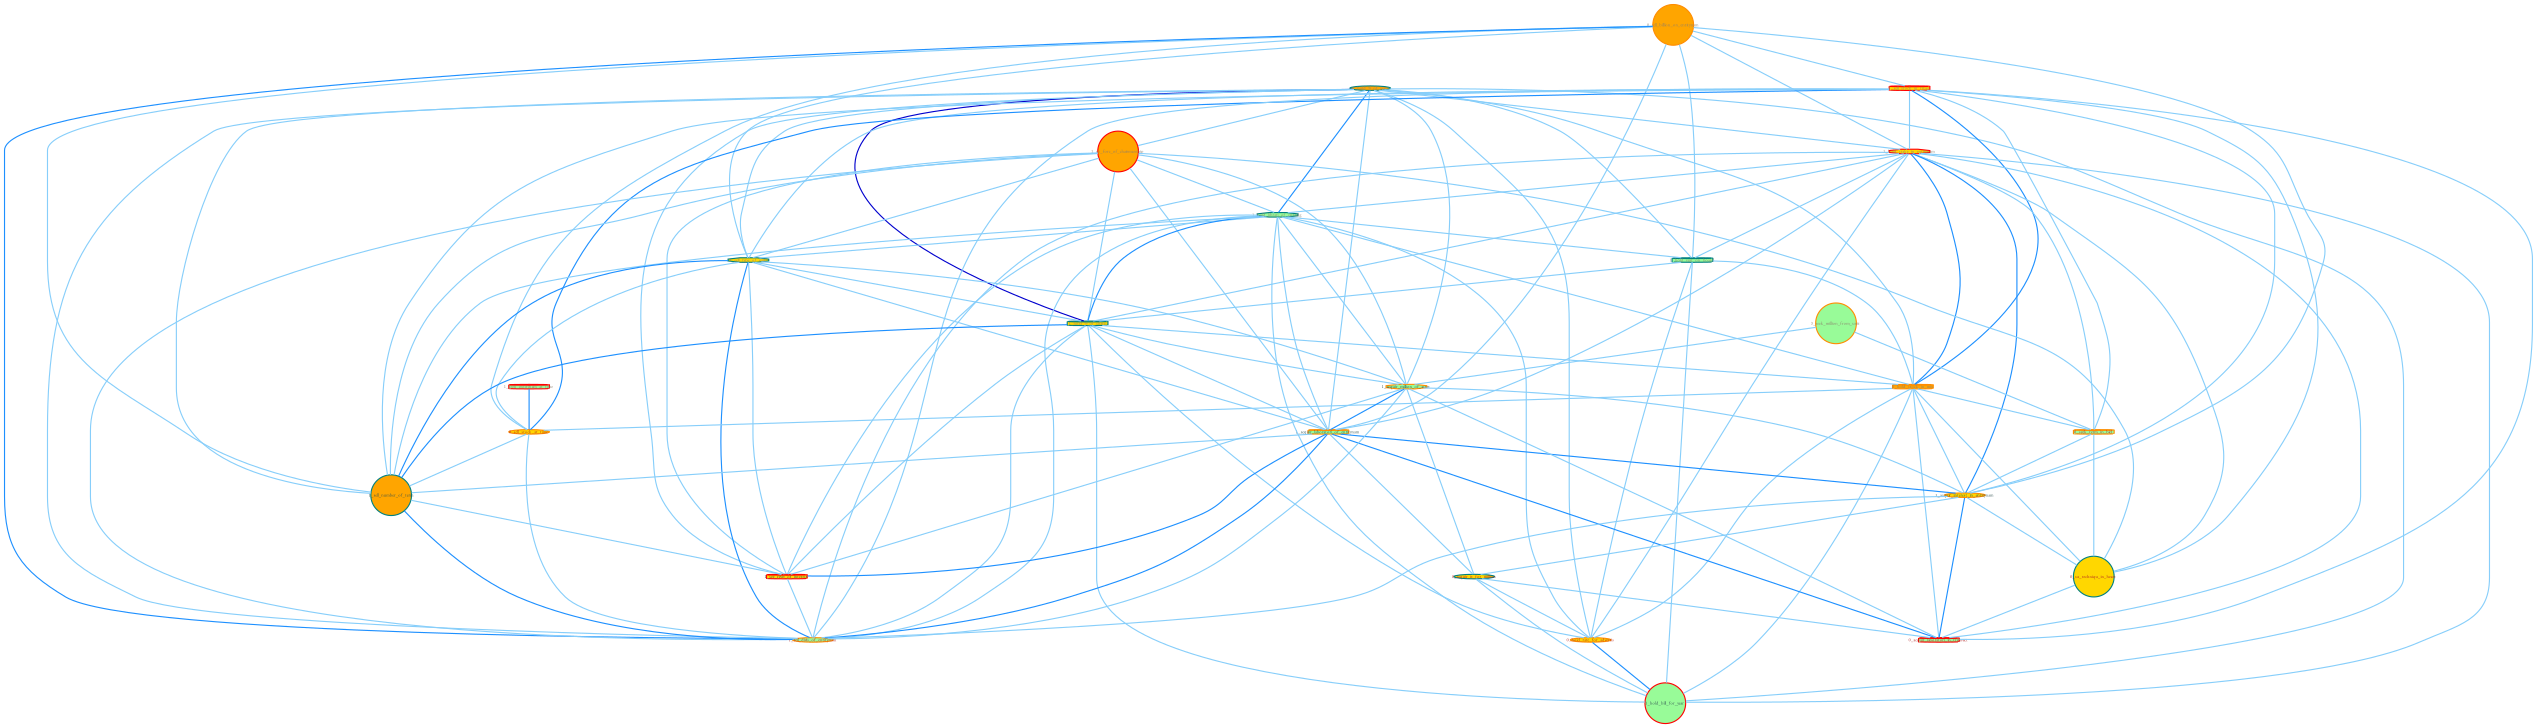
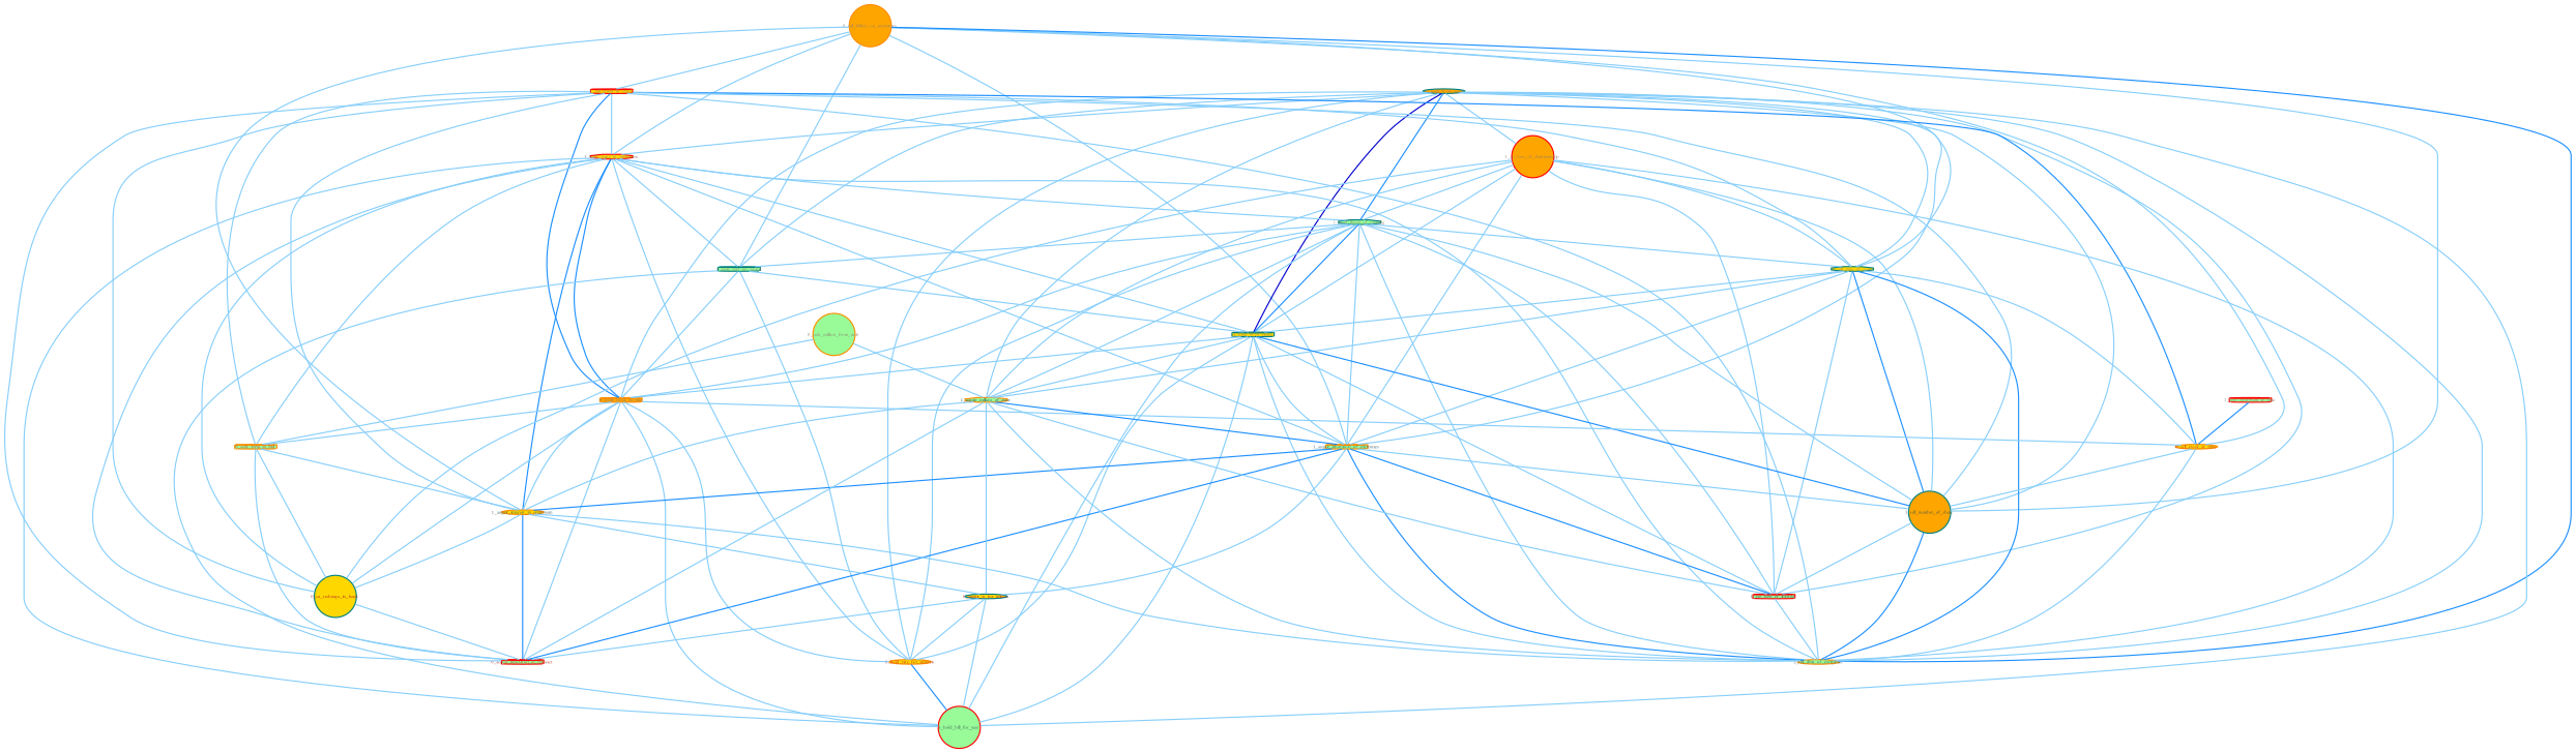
  graph {
    fontname="EB Garamond"
    node [color=darkorange fillcolor=palegreen fixedsize=true fontcolor="#8b7d6b" fontname="EB Garamond" fontsize=4 shape=cylinder style=filled]
    edge [color="#87cefa" fontname="EB Garamond" w=1]
    "1_seen_entitynam_at_time " [color=red height=.06 width=.5]
    "0_sell_billion_on_entitynam " [fillcolor=orange height=.06 shape=circle width=.5]
    "1_hold_%_of_seat " [color=teal fillcolor=orange height=.06 shape=ellipse width=.5]
    "1_sell_stock_in_trust " [color=red fillcolor=gold height=.06 width=.5]
    "1_hold_stake_in_entitynam " [color=red fillcolor=gold height=.06 shape=octagon width=.5]
    "1_us_forc_of_chairmanship " [color=red fillcolor=orange height=.06 shape=circle width=.5]
    "1_hold_librari_of_cartridg " [color=teal height=.06 shape=octagon width=.5]
    "1_hold_seat_on_board " [color=teal height=.06 width=.5]
    "1_sell_type_of_suit " [color=teal fillcolor=gold height=.06 shape=octagon width=.5]
    "1_hold_%_of_share " [color=teal fillcolor=gold height=.06 width=.5]
    "0_hold_stock_in_mix " [fillcolor=orange height=.06 width=.5]
    "0_seek_million_from_unit " [height=.06 shape=circle width=.5]
    "0_seek_term_in_bid " [fontcolor="#b22222" height=.06 width=.5]
    "0_us_techniqu_in_heart " [color=teal fillcolor=gold fontcolor="#b22222" height=.06 shape=circle width=.5]
    "0_acquir_it_for_million " [color=teal fillcolor=gold fontcolor="#b22222" height=.06 shape=ellipse width=.5]
    "0_hold_rate_for_advertis " [fillcolor=gold fontcolor="#b22222" height=.06 shape=ellipse width=.5]
    "0_acquir_laboratori_in_transact " [color=red fontcolor="#b22222" height=.06 width=.5]
    "0_sell_stock_at_time " [fillcolor=gold fontcolor="#b22222" height=.06 shape=ellipse width=.5]
    "1_acquir_laboratori_of_entitynam " [fontcolor="#2f4f4f" height=.06 width=.5]
    "1_acquir_interest_in_entitynam " [fillcolor=gold fontcolor="#2f4f4f" height=.06 shape=ellipse width=.5]
-   "1_sell_number_of_share " [color=teal fillcolor=orange fontcolor="#2f4f4f" height=.06 shape=circle width=.5 label="1_sell_number_of_term"]
-   "1_sell_divis_of_entitynam " [fontcolor="#b22222" height=.06 shape=ellipse width=.5]
+   "1_sell_number_of_share " [color=teal fillcolor=orange fontcolor="#2f4f4f" height=.06 shape=circle width=.5]
+   "1_sell_divis_of_entitynam " [fontcolor="#2f4f4f" height=.06 shape=ellipse width=.5]
    "1_acquir_million_of_asset " [fontcolor="#2f4f4f" height=.06 shape=octagon width=.5]
-   "1_see_reviv_of_interest " [color=red fillcolor=gold fontcolor="#2f4f4f" height=.06 width=.5]
+   "1_see_reviv_of_interest " [color=red fontcolor="#2f4f4f" height=.06 width=.5]
    "1_hold_bill_for_year " [color=red fontcolor="#2f4f4f" height=.06 shape=circle width=.5]
    subgraph sub_1 {
      "1_seen_entitynam_at_time "
      "0_sell_billion_on_entitynam "
      "1_hold_%_of_seat "
      "1_sell_stock_in_trust "
      "1_hold_stake_in_entitynam "
      "1_us_forc_of_chairmanship "
      "1_hold_librari_of_cartridg "
      "1_hold_seat_on_board "
      "1_sell_type_of_suit "
      "1_hold_%_of_share "
      "0_hold_stock_in_mix "
      "0_seek_million_from_unit "
    }
    subgraph sub_2 {
      "0_seek_term_in_bid "
      "0_us_techniqu_in_heart "
      "0_acquir_it_for_million "
      "0_hold_rate_for_advertis "
      "0_acquir_laboratori_in_transact "
      "0_sell_stock_at_time "
    }
    "1_seen_entitynam_at_time " -- "0_sell_stock_at_time " [color="#1e90ff" w=2]
    "0_sell_billion_on_entitynam " -- "1_sell_stock_in_trust "
    "0_sell_billion_on_entitynam " -- "1_hold_stake_in_entitynam "
    "0_sell_billion_on_entitynam " -- "1_hold_seat_on_board "
    "0_sell_billion_on_entitynam " -- "1_sell_type_of_suit "
    "0_sell_billion_on_entitynam " -- "0_sell_stock_at_time "
    "0_sell_billion_on_entitynam " -- "1_acquir_laboratori_of_entitynam "
    "0_sell_billion_on_entitynam " -- "1_acquir_interest_in_entitynam "
    "0_sell_billion_on_entitynam " -- "1_sell_number_of_share "
    "0_sell_billion_on_entitynam " -- "1_sell_divis_of_entitynam " [color="#1e90ff" w=2]
    "1_hold_%_of_seat " -- "1_hold_stake_in_entitynam "
    "1_hold_%_of_seat " -- "1_us_forc_of_chairmanship "
    "1_hold_%_of_seat " -- "1_hold_librari_of_cartridg " [color="#1e90ff" w=2]
    "1_hold_%_of_seat " -- "1_hold_seat_on_board "
    "1_hold_%_of_seat " -- "1_sell_type_of_suit "
    "1_hold_%_of_seat " -- "1_hold_%_of_share " [color="#0000cd" w=3]
    "1_hold_%_of_seat " -- "0_hold_stock_in_mix "
    "1_hold_%_of_seat " -- "0_hold_rate_for_advertis "
    "1_hold_%_of_seat " -- "1_acquir_laboratori_of_entitynam "
    "1_hold_%_of_seat " -- "1_sell_number_of_share "
    "1_hold_%_of_seat " -- "1_sell_divis_of_entitynam "
    "1_hold_%_of_seat " -- "1_acquir_million_of_asset "
    "1_hold_%_of_seat " -- "1_see_reviv_of_interest "
    "1_hold_%_of_seat " -- "1_hold_bill_for_year "
    "1_sell_stock_in_trust " -- "1_hold_stake_in_entitynam "
    "1_sell_stock_in_trust " -- "1_sell_type_of_suit "
    "1_sell_stock_in_trust " -- "0_hold_stock_in_mix " [color="#1e90ff" w=2]
    "1_sell_stock_in_trust " -- "0_seek_term_in_bid "
    "1_sell_stock_in_trust " -- "0_us_techniqu_in_heart "
    "1_sell_stock_in_trust " -- "0_acquir_laboratori_in_transact "
    "1_sell_stock_in_trust " -- "0_sell_stock_at_time " [color="#1e90ff" w=2]
    "1_sell_stock_in_trust " -- "1_acquir_interest_in_entitynam "
    "1_sell_stock_in_trust " -- "1_sell_number_of_share "
    "1_sell_stock_in_trust " -- "1_sell_divis_of_entitynam "
    "1_hold_stake_in_entitynam " -- "1_hold_librari_of_cartridg "
    "1_hold_stake_in_entitynam " -- "1_hold_seat_on_board "
    "1_hold_stake_in_entitynam " -- "1_hold_%_of_share "
    "1_hold_stake_in_entitynam " -- "0_hold_stock_in_mix " [color="#1e90ff" w=2]
    "1_hold_stake_in_entitynam " -- "0_seek_term_in_bid "
    "1_hold_stake_in_entitynam " -- "0_us_techniqu_in_heart "
    "1_hold_stake_in_entitynam " -- "0_hold_rate_for_advertis "
    "1_hold_stake_in_entitynam " -- "0_acquir_laboratori_in_transact "
    "1_hold_stake_in_entitynam " -- "1_acquir_laboratori_of_entitynam "
    "1_hold_stake_in_entitynam " -- "1_acquir_interest_in_entitynam " [color="#1e90ff" w=2]
    "1_hold_stake_in_entitynam " -- "1_sell_divis_of_entitynam "
    "1_hold_stake_in_entitynam " -- "1_hold_bill_for_year "
    "1_us_forc_of_chairmanship " -- "1_hold_librari_of_cartridg "
    "1_us_forc_of_chairmanship " -- "1_sell_type_of_suit "
    "1_us_forc_of_chairmanship " -- "1_hold_%_of_share "
    "1_us_forc_of_chairmanship " -- "0_us_techniqu_in_heart "
    "1_us_forc_of_chairmanship " -- "1_acquir_laboratori_of_entitynam "
    "1_us_forc_of_chairmanship " -- "1_sell_number_of_share "
    "1_us_forc_of_chairmanship " -- "1_sell_divis_of_entitynam "
    "1_us_forc_of_chairmanship " -- "1_acquir_million_of_asset "
    "1_us_forc_of_chairmanship " -- "1_see_reviv_of_interest "
    "1_hold_librari_of_cartridg " -- "1_hold_seat_on_board "
    "1_hold_librari_of_cartridg " -- "1_sell_type_of_suit "
    "1_hold_librari_of_cartridg " -- "1_hold_%_of_share " [color="#1e90ff" w=2]
    "1_hold_librari_of_cartridg " -- "0_hold_stock_in_mix "
    "1_hold_librari_of_cartridg " -- "0_hold_rate_for_advertis "
    "1_hold_librari_of_cartridg " -- "1_acquir_laboratori_of_entitynam "
    "1_hold_librari_of_cartridg " -- "1_sell_number_of_share "
    "1_hold_librari_of_cartridg " -- "1_sell_divis_of_entitynam "
    "1_hold_librari_of_cartridg " -- "1_acquir_million_of_asset "
    "1_hold_librari_of_cartridg " -- "1_see_reviv_of_interest "
    "1_hold_librari_of_cartridg " -- "1_hold_bill_for_year "
    "1_hold_seat_on_board " -- "1_hold_%_of_share "
    "1_hold_seat_on_board " -- "0_hold_stock_in_mix "
    "1_hold_seat_on_board " -- "0_hold_rate_for_advertis "
    "1_hold_seat_on_board " -- "1_hold_bill_for_year "
    "1_sell_type_of_suit " -- "1_hold_%_of_share "
    "1_sell_type_of_suit " -- "0_sell_stock_at_time "
    "1_sell_type_of_suit " -- "1_acquir_laboratori_of_entitynam "
    "1_sell_type_of_suit " -- "1_sell_number_of_share " [color="#1e90ff" w=2]
    "1_sell_type_of_suit " -- "1_sell_divis_of_entitynam " [color="#1e90ff" w=2]
    "1_sell_type_of_suit " -- "1_acquir_million_of_asset "
    "1_sell_type_of_suit " -- "1_see_reviv_of_interest "
    "1_hold_%_of_share " -- "0_hold_stock_in_mix "
    "1_hold_%_of_share " -- "0_hold_rate_for_advertis "
    "1_hold_%_of_share " -- "1_acquir_laboratori_of_entitynam "
    "1_hold_%_of_share " -- "1_sell_number_of_share " [color="#1e90ff" w=2]
    "1_hold_%_of_share " -- "1_sell_divis_of_entitynam "
    "1_hold_%_of_share " -- "1_acquir_million_of_asset "
    "1_hold_%_of_share " -- "1_see_reviv_of_interest "
    "1_hold_%_of_share " -- "1_hold_bill_for_year "
    "0_hold_stock_in_mix " -- "0_seek_term_in_bid "
    "0_hold_stock_in_mix " -- "0_us_techniqu_in_heart "
    "0_hold_stock_in_mix " -- "0_hold_rate_for_advertis "
    "0_hold_stock_in_mix " -- "0_acquir_laboratori_in_transact "
    "0_hold_stock_in_mix " -- "0_sell_stock_at_time "
    "0_hold_stock_in_mix " -- "1_acquir_interest_in_entitynam "
    "0_hold_stock_in_mix " -- "1_hold_bill_for_year "
    "0_seek_million_from_unit " -- "0_seek_term_in_bid "
    "0_seek_million_from_unit " -- "1_acquir_million_of_asset "
    "0_seek_term_in_bid " -- "0_us_techniqu_in_heart "
+   "0_seek_term_in_bid " -- "0_acquir_laboratori_in_transact "
    "0_seek_term_in_bid " -- "1_acquir_interest_in_entitynam "
    "0_us_techniqu_in_heart " -- "0_acquir_laboratori_in_transact "
    "0_acquir_it_for_million " -- "0_hold_rate_for_advertis "
    "0_acquir_it_for_million " -- "0_acquir_laboratori_in_transact "
    "0_acquir_it_for_million " -- "1_hold_bill_for_year "
    "0_hold_rate_for_advertis " -- "1_hold_bill_for_year " [color="#1e90ff" w=2]
    "0_sell_stock_at_time " -- "1_sell_number_of_share "
    "0_sell_stock_at_time " -- "1_sell_divis_of_entitynam "
    "1_acquir_laboratori_of_entitynam " -- "0_acquir_it_for_million "
    "1_acquir_laboratori_of_entitynam " -- "0_acquir_laboratori_in_transact " [color="#1e90ff" w=2]
    "1_acquir_laboratori_of_entitynam " -- "1_acquir_interest_in_entitynam " [color="#1e90ff" w=2]
    "1_acquir_laboratori_of_entitynam " -- "1_sell_number_of_share "
    "1_acquir_laboratori_of_entitynam " -- "1_sell_divis_of_entitynam " [color="#1e90ff" w=2]
    "1_acquir_laboratori_of_entitynam " -- "1_see_reviv_of_interest " [color="#1e90ff"]
    "1_acquir_interest_in_entitynam " -- "0_us_techniqu_in_heart "
    "1_acquir_interest_in_entitynam " -- "0_acquir_it_for_million "
    "1_acquir_interest_in_entitynam " -- "0_acquir_laboratori_in_transact " [color="#1e90ff" w=2]
    "1_acquir_interest_in_entitynam " -- "1_sell_divis_of_entitynam "
    "1_sell_number_of_share " -- "1_sell_divis_of_entitynam " [color="#1e90ff" w=2]
    "1_sell_number_of_share " -- "1_see_reviv_of_interest "
    "1_acquir_million_of_asset " -- "0_acquir_it_for_million "
    "1_acquir_million_of_asset " -- "0_acquir_laboratori_in_transact "
    "1_acquir_million_of_asset " -- "1_acquir_laboratori_of_entitynam " [color="#1e90ff" w=2]
    "1_acquir_million_of_asset " -- "1_acquir_interest_in_entitynam "
    "1_acquir_million_of_asset " -- "1_sell_divis_of_entitynam "
    "1_acquir_million_of_asset " -- "1_see_reviv_of_interest "
    "1_see_reviv_of_interest " -- "1_sell_divis_of_entitynam "
  }
